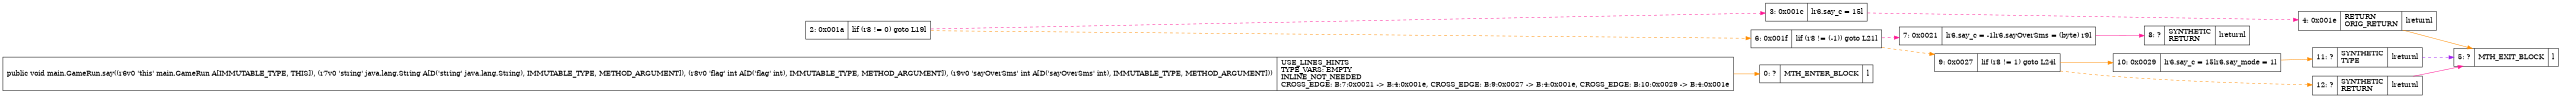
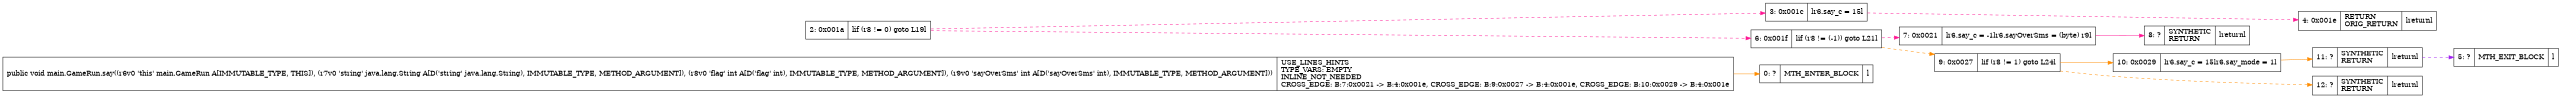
  digraph {
    rankdir=LR
    node [shape=record]
    edge [color=deeppink style=dashed]
    n1 [label="{0\:\ ?|MTH_ENTER_BLOCK\l|l}"]
    n2 [label="{2\:\ 0x001a|lif (r8 != 0) goto L19l}"]
    n3 [label="{3\:\ 0x001c|lr6.say_c = 15l}"]
    n4 [label="{6\:\ 0x001f|lif (r8 != (\-1)) goto L21l}"]
    n5 [label="{4\:\ 0x001e|RETURN\lORIG_RETURN\l|lreturnl}"]
    n6 [label="{7\:\ 0x0021|lr6.say_c = \-1lr6.sayOverSms = (byte) r9l}"]
    n7 [label="{9\:\ 0x0027|lif (r8 != 1) goto L24l}"]
    n8 [label="{5\:\ ?|MTH_EXIT_BLOCK\l|l}"]
    n9 [label="{8\:\ ?|SYNTHETIC\lRETURN\l|lreturnl}"]
    n10 [label="{10\:\ 0x0029|lr6.say_c = 15lr6.say_mode = 1l}"]
    n11 [label="{12\:\ ?|SYNTHETIC\lRETURN\l|lreturnl}"]
-   n12 [label="{11\:\ ?|SYNTHETIC\lTYPE\l|lreturnl}"]
+   n12 [label="{11\:\ ?|SYNTHETIC\lRETURN\l|lreturnl}"]
    n13 [label="{public void main.GameRun.say((r6v0 'this' main.GameRun A[IMMUTABLE_TYPE, THIS]), (r7v0 'string' java.lang.String A[D('string' java.lang.String), IMMUTABLE_TYPE, METHOD_ARGUMENT]), (r8v0 'flag' int A[D('flag' int), IMMUTABLE_TYPE, METHOD_ARGUMENT]), (r9v0 'sayOverSms' int A[D('sayOverSms' int), IMMUTABLE_TYPE, METHOD_ARGUMENT]))  | USE_LINES_HINTS\lTYPE_VARS: EMPTY\lINLINE_NOT_NEEDED\lCROSS_EDGE: B:7:0x0021 \-\> B:4:0x001e, CROSS_EDGE: B:9:0x0027 \-\> B:4:0x001e, CROSS_EDGE: B:10:0x0029 \-\> B:4:0x001e\l}"]
    n2 -> n3
-   n2 -> n4 [color=darkorange]
+   n2 -> n4
    n3 -> n5
    n4 -> n6
    n4 -> n7 [color=darkorange]
-   n5 -> n8 [color=darkorange style=solid]
    n6 -> n9 [style=solid]
    n7 -> n10 [color=darkorange style=solid]
    n7 -> n11 [color=darkorange]
    n10 -> n12 [color=darkorange style=solid]
-   n11 -> n8 [style=solid]
    n12 -> n8 [color=purple]
    n13 -> n1 [color=darkorange style=solid]
  }
